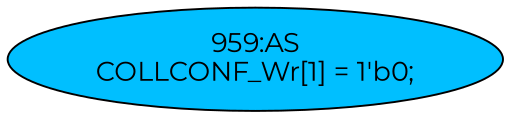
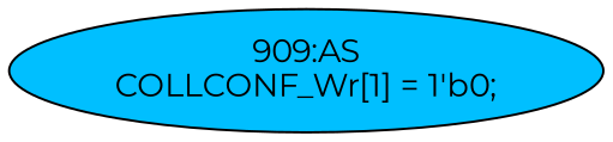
  strict digraph {
    rankdir=LR
    fontname=Montserrat
-   n1 [ast="<pyverilog.vparser.ast.Assign object at 0x7fbdee0e3090>" def_var="['COLLCONF_Wr']" fillcolor=deepskyblue label="959:AS\nCOLLCONF_Wr[1] = 1'b0;" statements="[]" style=filled typ=Assign use_var="[]" fontname=Montserrat]
+   n1 [ast="<pyverilog.vparser.ast.Assign object at 0x7fbdee0e3090>" def_var="['COLLCONF_Wr']" fillcolor=deepskyblue label="909:AS\nCOLLCONF_Wr[1] = 1'b0;" statements="[]" style=filled typ=Assign use_var="[]" fontname=Montserrat]
  }
